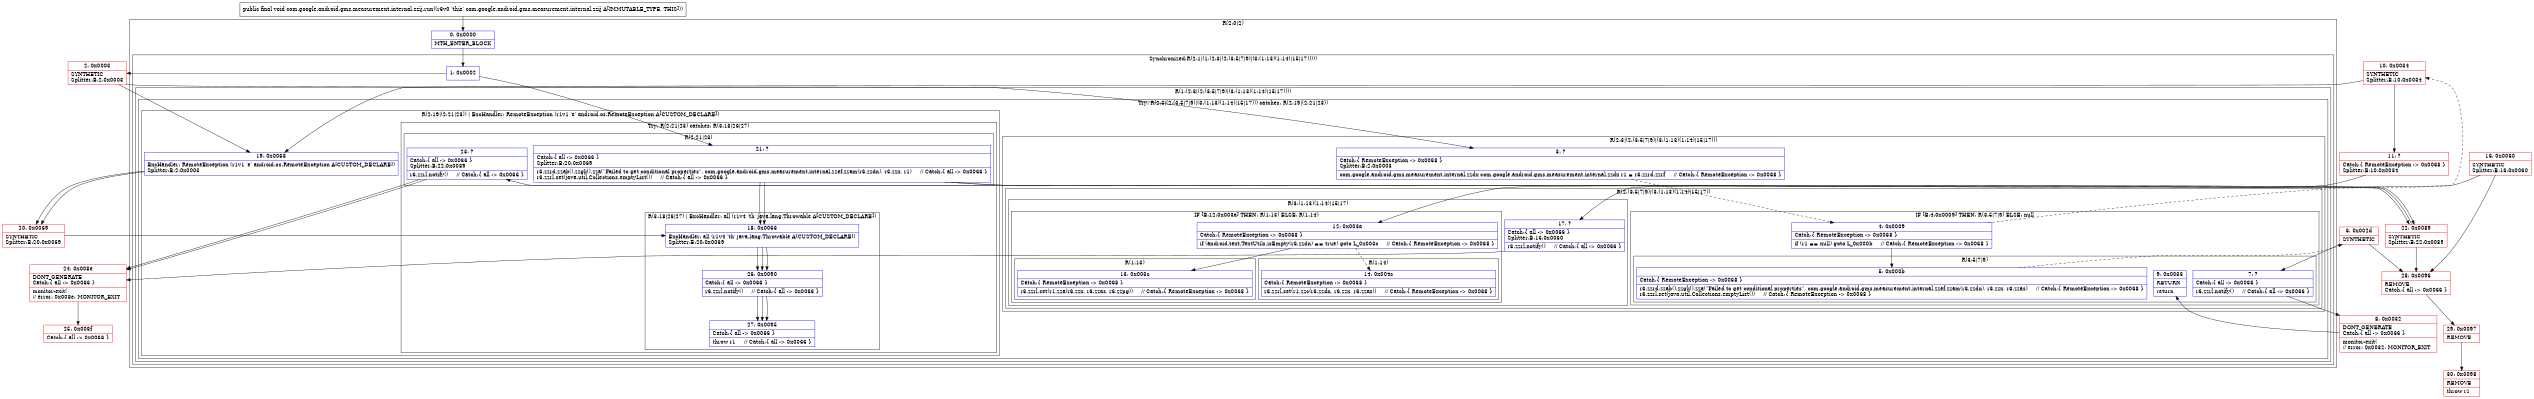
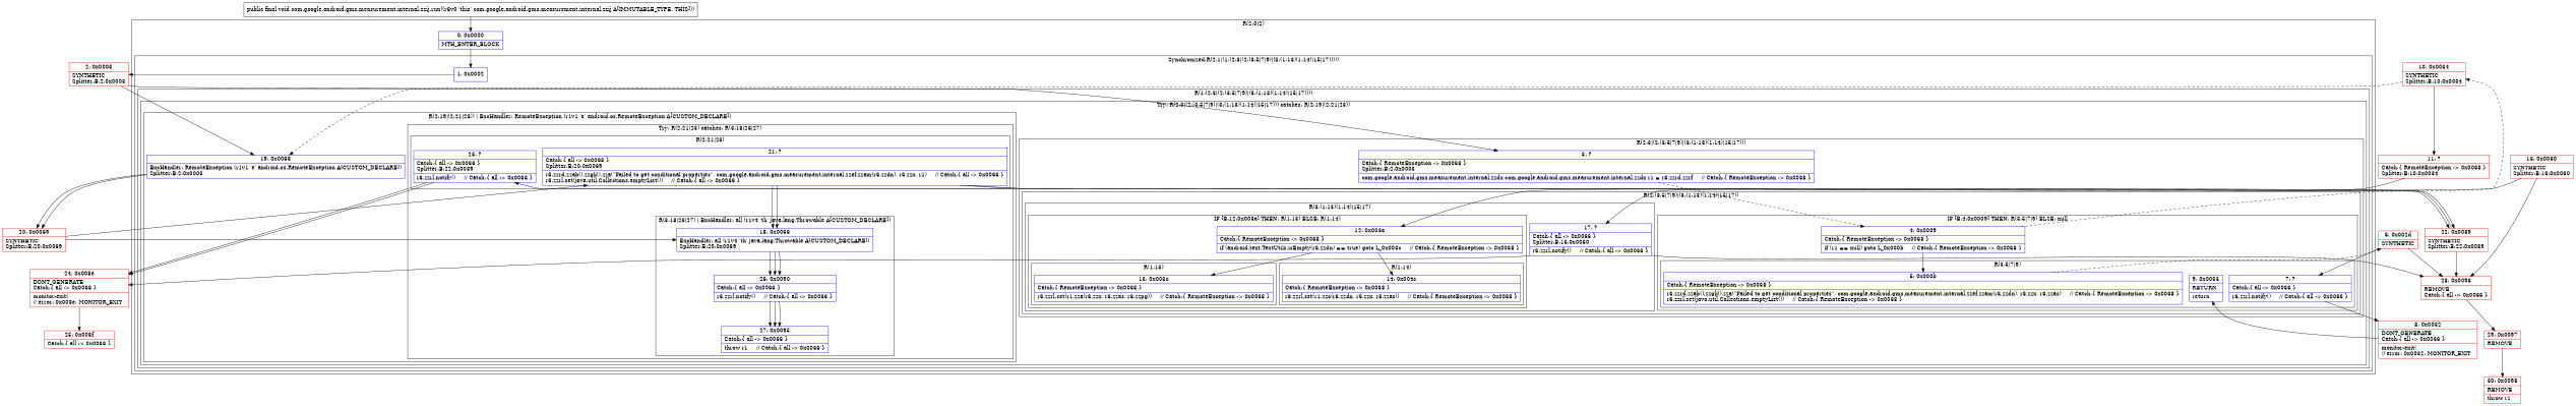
  digraph {
    node [color=blue shape=record]
    n1 [label="{5\:\ 0x000b|Catch:\{ RemoteException \-\> 0x0068 \}\l|r6.zzrd.zzab().zzgk().zza(\"Failed to get conditional properties\", com.google.android.gms.measurement.internal.zzef.zzam(r6.zzdn), r6.zzx, r6.zzas)     \/\/ Catch:\{ RemoteException \-\> 0x0068 \}\lr6.zzrl.set(java.util.Collections.emptyList())     \/\/ Catch:\{ RemoteException \-\> 0x0068 \}\l}"]
    n2 [label="{7\:\ ?|Catch:\{ all \-\> 0x0066 \}\l|r6.zzrl.notify()     \/\/ Catch:\{ all \-\> 0x0066 \}\l}"]
    n3 [label="{9\:\ 0x0033|RETURN\l|return\l}"]
    n4 [label="{4\:\ 0x0009|Catch:\{ RemoteException \-\> 0x0068 \}\l|if (r1 == null) goto L_0x000b     \/\/ Catch:\{ RemoteException \-\> 0x0068 \}\l}"]
    n5 [label="{13\:\ 0x003c|Catch:\{ RemoteException \-\> 0x0068 \}\l|r6.zzrl.set(r1.zza(r6.zzx, r6.zzas, r6.zzpg))     \/\/ Catch:\{ RemoteException \-\> 0x0068 \}\l}"]
    n6 [label="{14\:\ 0x004c|Catch:\{ RemoteException \-\> 0x0068 \}\l|r6.zzrl.set(r1.zzc(r6.zzdn, r6.zzx, r6.zzas))     \/\/ Catch:\{ RemoteException \-\> 0x0068 \}\l}"]
    n7 [label="{12\:\ 0x003a|Catch:\{ RemoteException \-\> 0x0068 \}\l|if (android.text.TextUtils.isEmpty(r6.zzdn) == true) goto L_0x003c     \/\/ Catch:\{ RemoteException \-\> 0x0068 \}\l}"]
    n8 [label="{17\:\ ?|Catch:\{ all \-\> 0x0066 \}\lSplitter:B:16:0x0060\l|r6.zzrl.notify()     \/\/ Catch:\{ all \-\> 0x0066 \}\l}"]
    n9 [label="{3\:\ ?|Catch:\{ RemoteException \-\> 0x0068 \}\lSplitter:B:2:0x0003\l|com.google.android.gms.measurement.internal.zzdx com.google.android.gms.measurement.internal.zzdx r1 = r6.zzrd.zzrf     \/\/ Catch:\{ RemoteException \-\> 0x0068 \}\l}"]
    n10 [label="{21\:\ ?|Catch:\{ all \-\> 0x0066 \}\lSplitter:B:20:0x0069\l|r6.zzrd.zzab().zzgk().zza(\"Failed to get conditional properties\", com.google.android.gms.measurement.internal.zzef.zzam(r6.zzdn), r6.zzx, r1)     \/\/ Catch:\{ all \-\> 0x0066 \}\lr6.zzrl.set(java.util.Collections.emptyList())     \/\/ Catch:\{ all \-\> 0x0066 \}\l}"]
    n11 [label="{23\:\ ?|Catch:\{ all \-\> 0x0066 \}\lSplitter:B:22:0x0089\l|r6.zzrl.notify()     \/\/ Catch:\{ all \-\> 0x0066 \}\l}"]
    n12 [label="{18\:\ 0x0066|ExcHandler: all (r1v4 'th' java.lang.Throwable A[CUSTOM_DECLARE])\lSplitter:B:20:0x0069\l}"]
    n13 [label="{26\:\ 0x0090|Catch:\{ all \-\> 0x0066 \}\l|r6.zzrl.notify()     \/\/ Catch:\{ all \-\> 0x0066 \}\l}"]
    n14 [label="{27\:\ 0x0095|Catch:\{ all \-\> 0x0066 \}\l|throw r1     \/\/ Catch:\{ all \-\> 0x0066 \}\l}"]
    n15 [label="{19\:\ 0x0068|ExcHandler: RemoteException (r1v1 'e' android.os.RemoteException A[CUSTOM_DECLARE])\lSplitter:B:2:0x0003\l}"]
    n16 [label="{1\:\ 0x0002}"]
    n17 [label="{0\:\ 0x0000|MTH_ENTER_BLOCK\l}"]
    n18 [color=red label="{6\:\ 0x002d|SYNTHETIC\l}"]
    n19 [color=red label="{8\:\ 0x0032|DONT_GENERATE\lCatch:\{ all \-\> 0x0066 \}\l|monitor\-exit(\l\/\/ error: 0x0032: MONITOR_EXIT  \l}"]
    n20 [color=red label="{10\:\ 0x0034|SYNTHETIC\lSplitter:B:10:0x0034\l}"]
    n21 [color=red label="{24\:\ 0x008e|DONT_GENERATE\lCatch:\{ all \-\> 0x0066 \}\l|monitor\-exit(\l\/\/ error: 0x008e: MONITOR_EXIT  \l}"]
    n22 [color=red label="{28\:\ 0x0096|REMOVE\lCatch:\{ all \-\> 0x0066 \}\l}"]
    n23 [color=red label="{22\:\ 0x0089|SYNTHETIC\lSplitter:B:22:0x0089\l}"]
    n24 [color=red label="{20\:\ 0x0069|SYNTHETIC\lSplitter:B:20:0x0069\l}"]
    n25 [color=red label="{2\:\ 0x0003|SYNTHETIC\lSplitter:B:2:0x0003\l}"]
    n26 [color=red label="{11\:\ ?|Catch:\{ RemoteException \-\> 0x0068 \}\lSplitter:B:10:0x0034\l}"]
    n27 [color=red label="{16\:\ 0x0060|SYNTHETIC\lSplitter:B:16:0x0060\l}"]
    n28 [color=red label="{25\:\ 0x008f|Catch:\{ all \-\> 0x0066 \}\l}"]
    n29 [color=red label="{29\:\ 0x0097|REMOVE\l}"]
    n30 [color=red label="{30\:\ 0x0098|REMOVE\l|throw r1\l}"]
    n31 [label="{public final void com.google.android.gms.measurement.internal.zzij.run((r6v0 'this' com.google.android.gms.measurement.internal.zzij A[IMMUTABLE_TYPE, THIS])) }" color=""]
    subgraph cluster_1 {
      label="R(2:0|2)"
      n17
      subgraph cluster_2 {
        label="Synchronized:R(2:1|(1:(2:3|(2:(3:5|7|9)|(3:(1:13)(1:14)|15|17)))))"
        n16
        subgraph cluster_3 {
          label="R(1:(2:3|(2:(3:5|7|9)|(3:(1:13)(1:14)|15|17))))"
          subgraph cluster_4 {
            label="Try: R(2:3|(2:(3:5|7|9)|(3:(1:13)(1:14)|15|17))) catches: R(2:19|(2:21|23))"
            subgraph cluster_5 {
              label="R(2:3|(2:(3:5|7|9)|(3:(1:13)(1:14)|15|17)))"
              n9
              subgraph cluster_6 {
                label="R(2:(3:5|7|9)|(3:(1:13)(1:14)|15|17))"
                subgraph cluster_7 {
                  label="IF [B:4:0x0009] THEN: R(3:5|7|9) ELSE: null"
                  n4
                  subgraph cluster_8 {
                    label="R(3:5|7|9)"
                    n1
                    n2
                    n3
                  }
                }
                subgraph cluster_9 {
                  label="R(3:(1:13)(1:14)|15|17)"
                  n8
                  subgraph cluster_10 {
                    label="IF [B:12:0x003a] THEN: R(1:13) ELSE: R(1:14)"
                    n7
                    subgraph cluster_11 {
                      label="R(1:13)"
                      n5
                    }
                    subgraph cluster_12 {
                      label="R(1:14)"
                      n6
                    }
                  }
                }
              }
            }
            subgraph cluster_13 {
              label="R(2:19|(2:21|23)) | ExcHandler: RemoteException (r1v1 'e' android.os.RemoteException A[CUSTOM_DECLARE])\l"
              n15
              subgraph cluster_14 {
                label="Try: R(2:21|23) catches: R(3:18|26|27)"
                subgraph cluster_15 {
                  label="R(2:21|23)"
                  n10
                  n11
                }
                subgraph cluster_16 {
                  label="R(3:18|26|27) | ExcHandler: all (r1v4 'th' java.lang.Throwable A[CUSTOM_DECLARE])\l"
                  n12
                  n13
                  n14
                }
              }
            }
          }
        }
      }
    }
    subgraph cluster_17 {
      label="R(2:19|(2:21|23)) | ExcHandler: RemoteException (r1v1 'e' android.os.RemoteException A[CUSTOM_DECLARE])\l"
      subgraph cluster_18 {
        label="Try: R(2:21|23) catches: R(3:18|26|27)"
        subgraph cluster_19 {
          label="R(2:21|23)"
        }
        subgraph cluster_20 {
          label="R(3:18|26|27) | ExcHandler: all (r1v4 'th' java.lang.Throwable A[CUSTOM_DECLARE])\l"
        }
      }
    }
    subgraph cluster_21 {
      label="R(3:18|26|27) | ExcHandler: all (r1v4 'th' java.lang.Throwable A[CUSTOM_DECLARE])\l"
    }
    n1 -> n18 [style=dashed]
    n2 -> n19
    n4 -> n1
    n4 -> n20 [style=dashed]
    n7 -> n5
-   n7 -> n6 [style=dashed]
+   n7 -> n6 [style=solid]
    n8 -> n21
+   n8 -> n22
    n9 -> n4 [style=dashed]
    n10 -> n12
    n10 -> n12
    n10 -> n23
    n10 -> n23
    n11 -> n21
    n11 -> n21
    n12 -> n13
    n12 -> n13
    n12 -> n13
    n13 -> n14
    n13 -> n14
    n13 -> n14
    n15 -> n24
    n15 -> n24
    n16 -> n25
    n17 -> n16
    n18 -> n2
    n18 -> n22
    n19 -> n3
-   n20 -> n15
+   n20 -> n15 [style=dashed]
    n20 -> n26
    n21 -> n28
    n22 -> n29
    n23 -> n11
    n23 -> n22
-   n16 -> n10
+   n24 -> n10
    n24 -> n12
    n25 -> n9
    n25 -> n15
    n26 -> n7
    n27 -> n8
    n27 -> n22
    n29 -> n30
    n31 -> n17
  }
